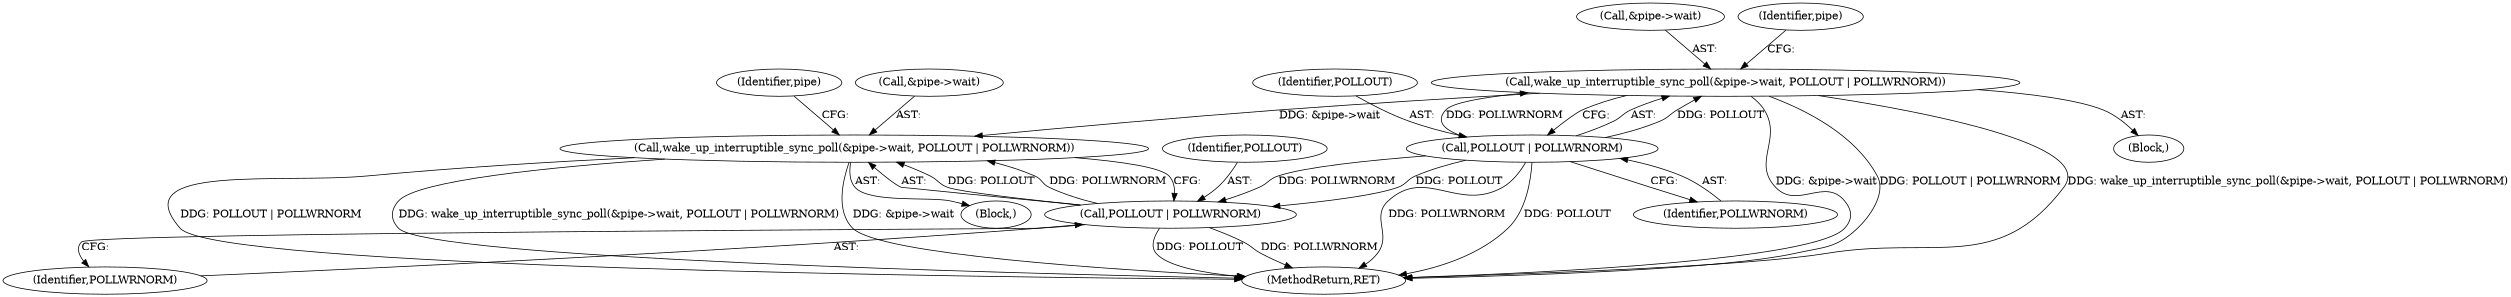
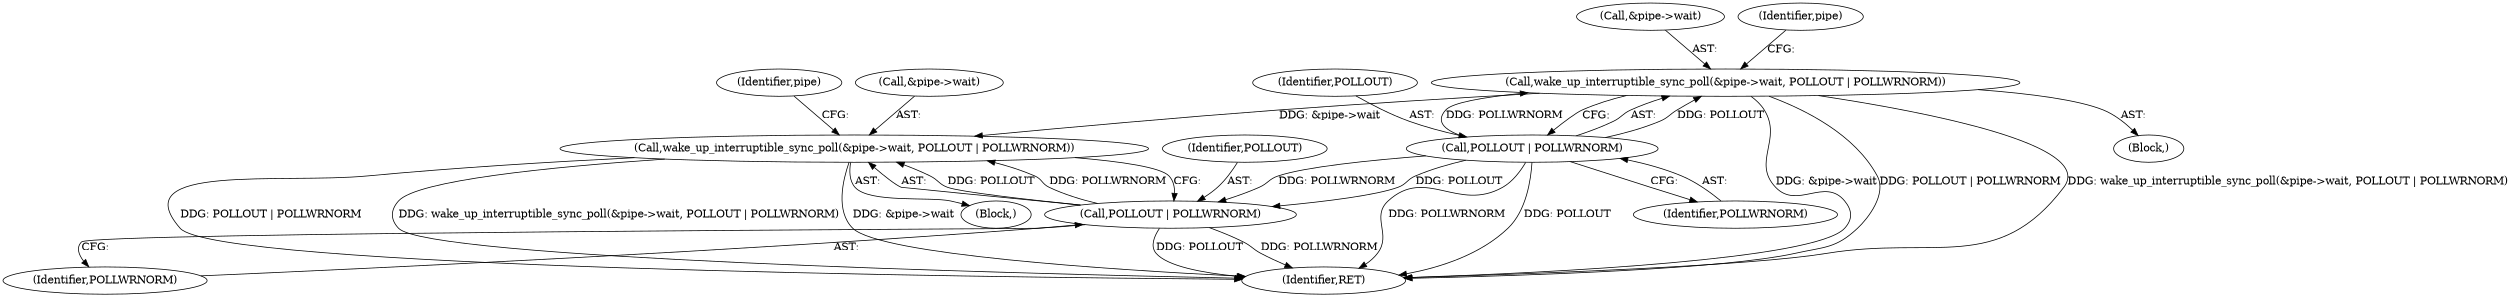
  digraph {
    n1 [label="(Call,wake_up_interruptible_sync_poll(&pipe->wait, POLLOUT | POLLWRNORM))"]
    n2 [label="(Call,POLLOUT | POLLWRNORM)"]
-   n3 [label="(MethodReturn,RET)"]
+   n3 [label="(Identifier,RET)"]
    n4 [label="(Block,)"]
    n5 [label="(Call,wake_up_interruptible_sync_poll(&pipe->wait, POLLOUT | POLLWRNORM))"]
    n6 [label="(Call,POLLOUT | POLLWRNORM)"]
    n7 [label="(Block,)"]
    n8 [label="(Identifier,POLLWRNORM)"]
    n9 [label="(Identifier,POLLWRNORM)"]
    n10 [label="(Identifier,POLLOUT)"]
    n11 [label="(Call,&pipe->wait)"]
    n12 [label="(Identifier,POLLOUT)"]
    n13 [label="(Identifier,pipe)"]
    n14 [label="(Call,&pipe->wait)"]
    n15 [label="(Identifier,pipe)"]
    n1 -> n2 [label="CFG: "]
    n1 -> n3 [label="DDG: POLLOUT | POLLWRNORM"]
    n1 -> n3 [label="DDG: &pipe->wait"]
    n1 -> n3 [label="DDG: wake_up_interruptible_sync_poll(&pipe->wait, POLLOUT | POLLWRNORM)"]
    n1 -> n4 [label="AST: "]
    n2 -> n1 [label="AST: "]
    n2 -> n1 [label="DDG: POLLOUT"]
    n2 -> n1 [label="DDG: POLLWRNORM"]
    n2 -> n3 [label="DDG: POLLOUT"]
    n2 -> n3 [label="DDG: POLLWRNORM"]
    n2 -> n9 [label="CFG: "]
    n5 -> n1 [label="DDG: &pipe->wait"]
    n5 -> n3 [label="DDG: &pipe->wait"]
    n5 -> n3 [label="DDG: POLLOUT | POLLWRNORM"]
    n5 -> n3 [label="DDG: wake_up_interruptible_sync_poll(&pipe->wait, POLLOUT | POLLWRNORM)"]
    n5 -> n6 [label="CFG: "]
    n5 -> n7 [label="AST: "]
    n6 -> n2 [label="DDG: POLLOUT"]
    n6 -> n2 [label="DDG: POLLWRNORM"]
    n6 -> n3 [label="DDG: POLLOUT"]
    n6 -> n3 [label="DDG: POLLWRNORM"]
    n6 -> n5 [label="AST: "]
    n6 -> n5 [label="DDG: POLLOUT"]
    n6 -> n5 [label="DDG: POLLWRNORM"]
    n6 -> n8 [label="CFG: "]
    n8 -> n6 [label="AST: "]
    n9 -> n2 [label="AST: "]
    n10 -> n2 [label="AST: "]
    n11 -> n5 [label="AST: "]
    n12 -> n6 [label="AST: "]
    n13 -> n1 [label="CFG: "]
    n14 -> n1 [label="AST: "]
    n15 -> n5 [label="CFG: "]
  }
